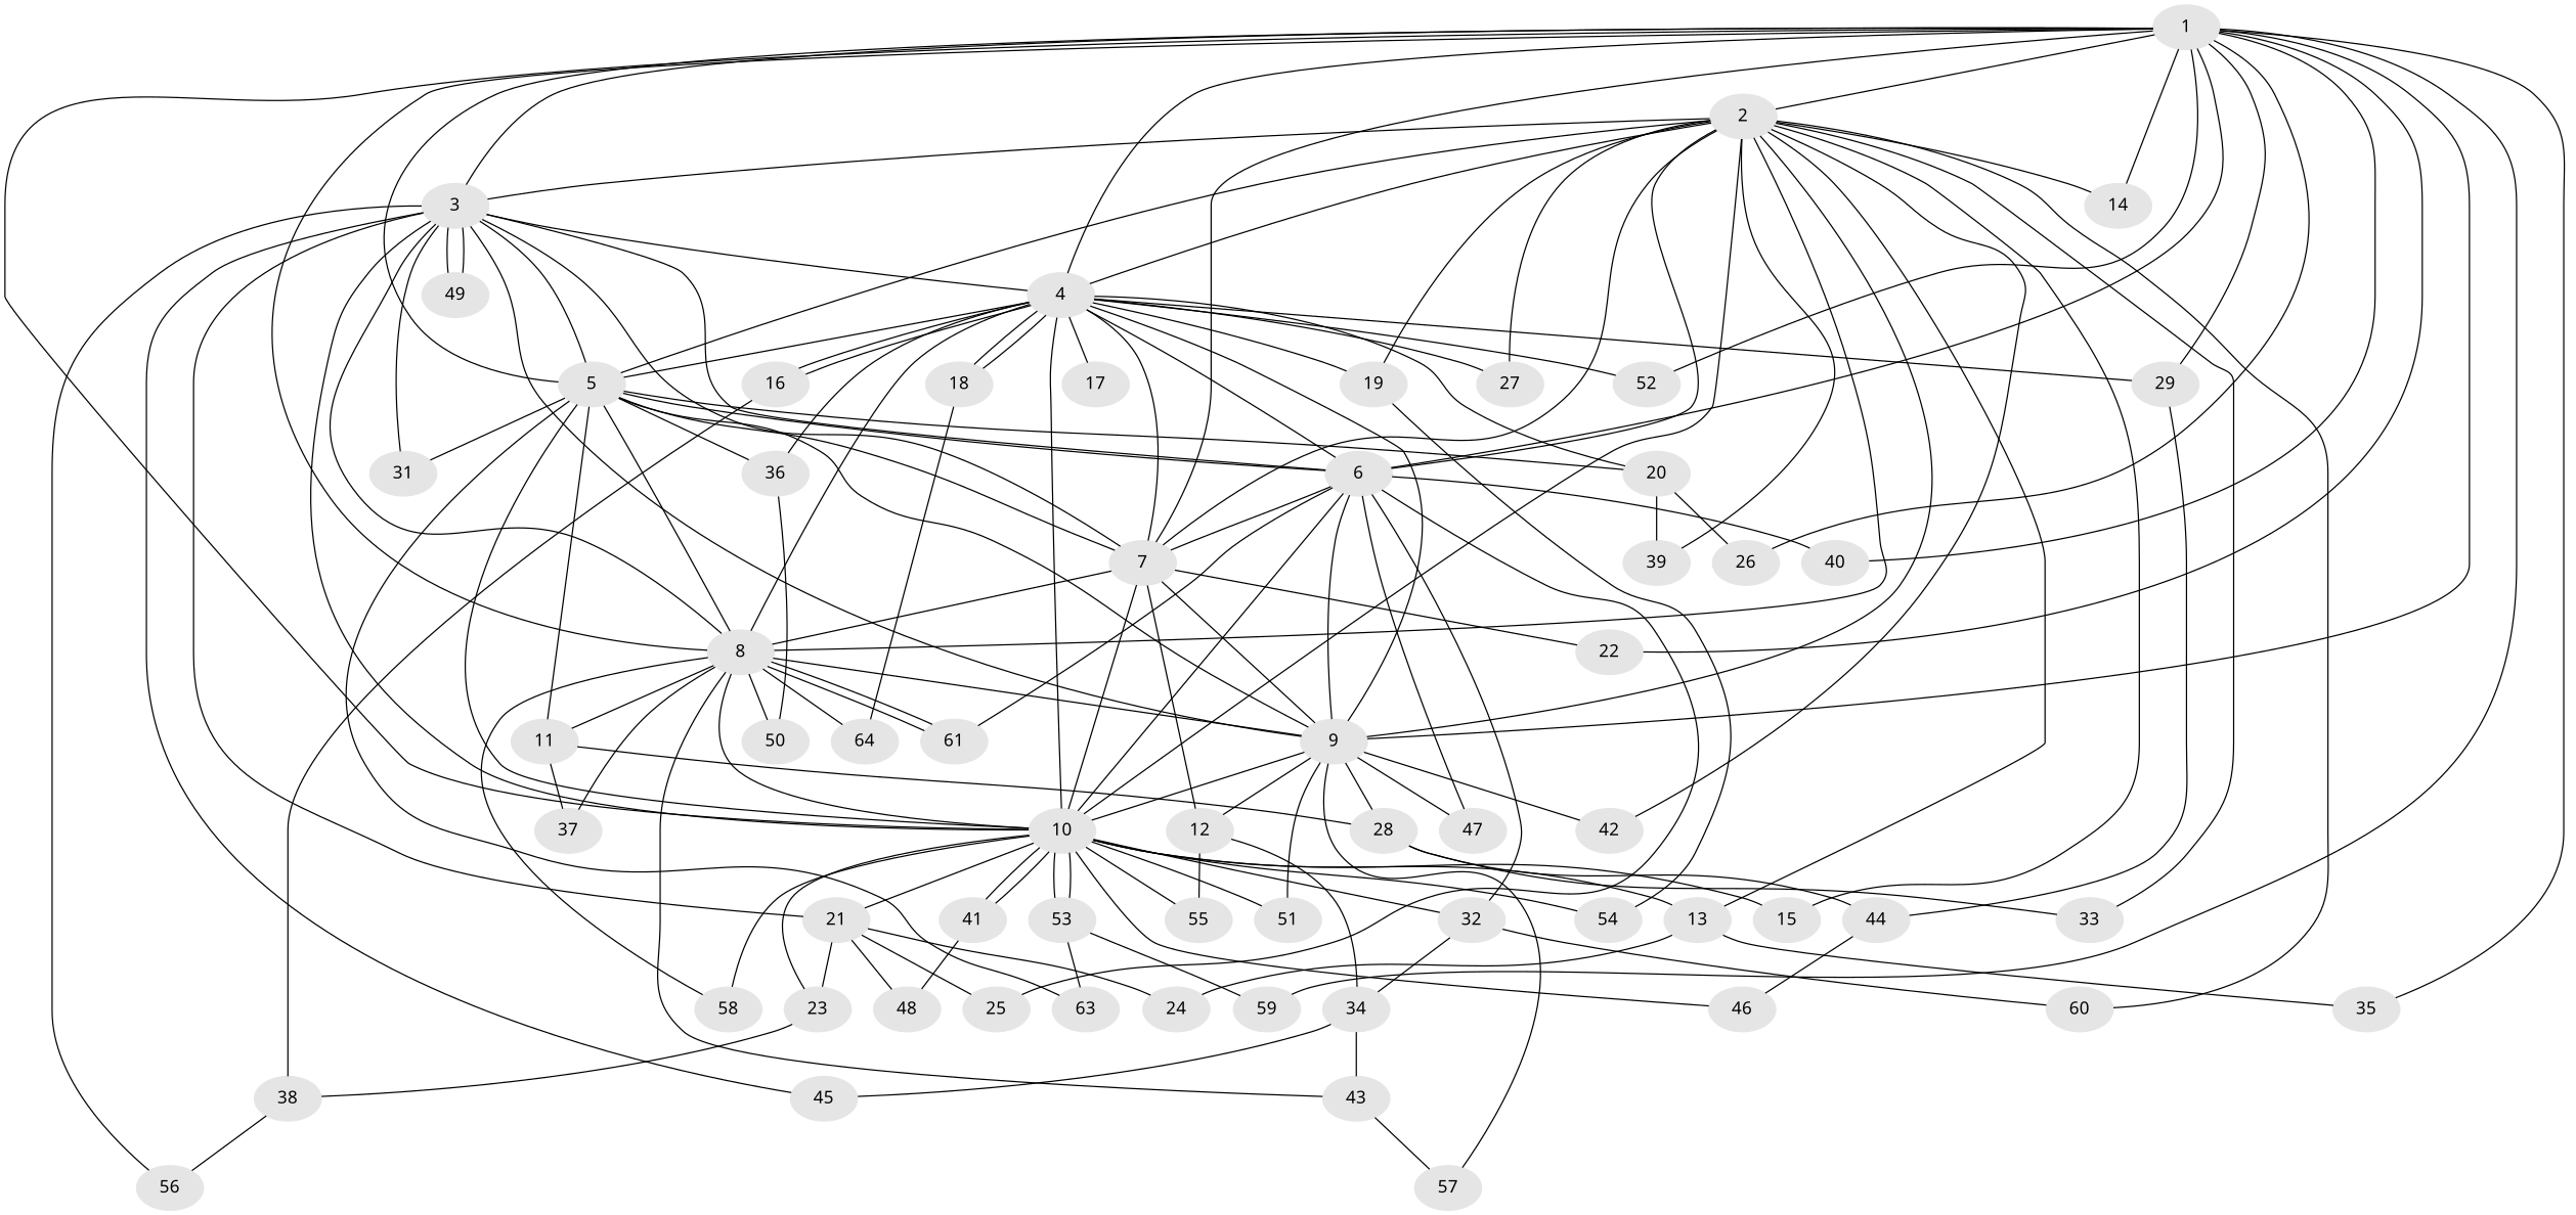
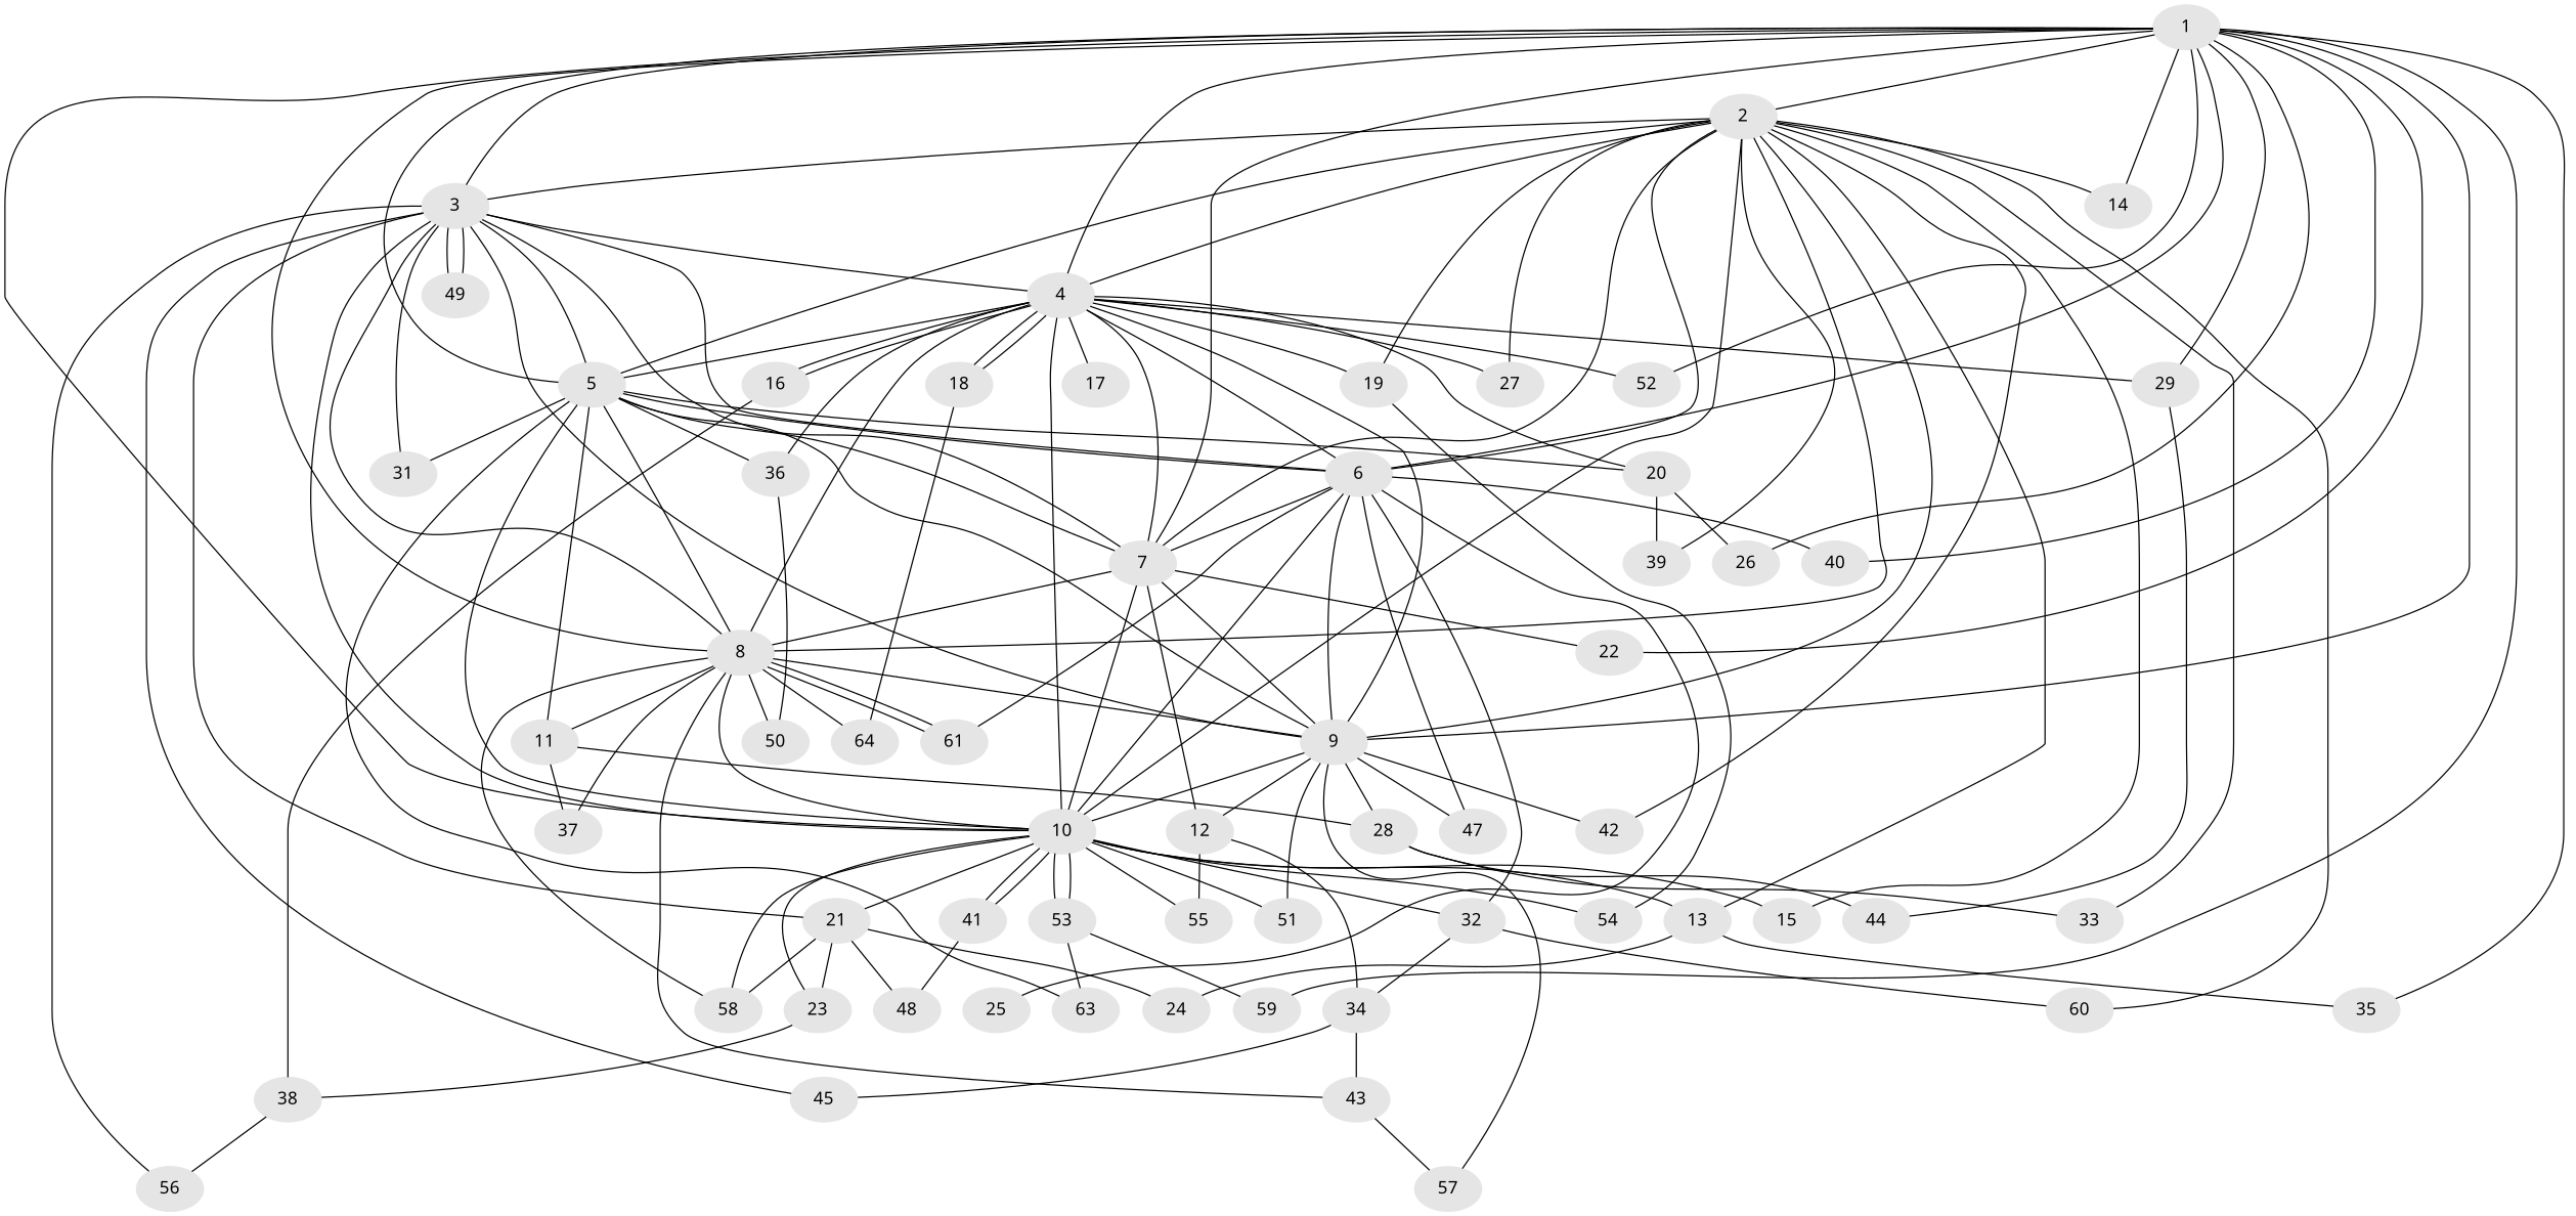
  graph {
    fontname="Noto Sans"
    node [color=gray90 fontname="Noto Sans" style=filled]
    edge [fontname="Noto Sans"]
    1
    2
    3
    4
    5
    6
    7
    8
    9
    10
    14
    22
    26
    29
    35
    40
    52
    59
    13
    15
    19
    27
    33
    39
    42
    60
    21
    31
    45
    49
    56
    17
    16
    18
    20
    36
    11
    63
    25
    32
    47
    61
    12
    37
    43
    50
    58
    64
    28
    51
    57
    23
    41
-   46
    53
    54
    55
    44
    24
    48
    38
    34
    1 -- 2
    1 -- 3
    1 -- 4
    1 -- 5
    1 -- 6
    1 -- 7
    1 -- 8
    1 -- 9
    1 -- 10
    1 -- 14
    1 -- 22
    1 -- 26
    1 -- 29
    1 -- 35
    1 -- 40
    1 -- 52
    1 -- 59
    2 -- 3
    2 -- 4
    2 -- 5
    2 -- 6
    2 -- 7
    2 -- 8
    2 -- 9
    2 -- 10
    2 -- 14
    2 -- 13
    2 -- 15
    2 -- 19
    2 -- 27
    2 -- 33
    2 -- 39
    2 -- 42
    2 -- 60
    3 -- 4
    3 -- 5
    3 -- 6
    3 -- 7
    3 -- 8
    3 -- 9
    3 -- 10
    3 -- 21
    3 -- 31
    3 -- 45
    3 -- 49
    3 -- 49
    3 -- 56
    4 -- 5
    4 -- 6
    4 -- 7
    4 -- 8
    4 -- 9
    4 -- 10
    4 -- 29
    4 -- 52
    4 -- 19
    4 -- 27
    4 -- 17
    4 -- 16
    4 -- 16
    4 -- 18
    4 -- 18
    4 -- 20
    4 -- 36
    5 -- 6
    5 -- 7
    5 -- 8
    5 -- 9
    5 -- 10
    5 -- 31
    5 -- 20
    5 -- 36
    5 -- 11
    5 -- 63
    6 -- 7
    6 -- 9
    6 -- 10
    6 -- 40
    6 -- 25
    6 -- 32
    6 -- 47
    6 -- 61
    7 -- 8
    7 -- 9
    7 -- 10
    7 -- 22
    7 -- 12
    8 -- 9
    8 -- 10
    8 -- 11
    8 -- 61
    8 -- 61
    8 -- 37
    8 -- 43
    8 -- 50
    8 -- 58
    8 -- 64
    9 -- 10
    9 -- 42
    9 -- 47
    9 -- 12
    9 -- 28
    9 -- 51
    9 -- 57
    10 -- 13
    10 -- 15
    10 -- 21
    10 -- 32
    10 -- 58
    10 -- 51
    10 -- 23
    10 -- 41
    10 -- 41
-   10 -- 46
    10 -- 53
    10 -- 53
    10 -- 54
    10 -- 55
    29 -- 44
    13 -- 35
    13 -- 24
    19 -- 54
-   21 -- 25
+   21 -- 58
    21 -- 23
    21 -- 24
    21 -- 48
    16 -- 38
    18 -- 64
    20 -- 26
    20 -- 39
    36 -- 50
    11 -- 37
    11 -- 28
    32 -- 60
    32 -- 34
    12 -- 55
    12 -- 34
    43 -- 57
    28 -- 33
    28 -- 44
    23 -- 38
    41 -- 48
    53 -- 59
    53 -- 63
-   44 -- 46
    38 -- 56
    34 -- 45
    34 -- 43
  }
